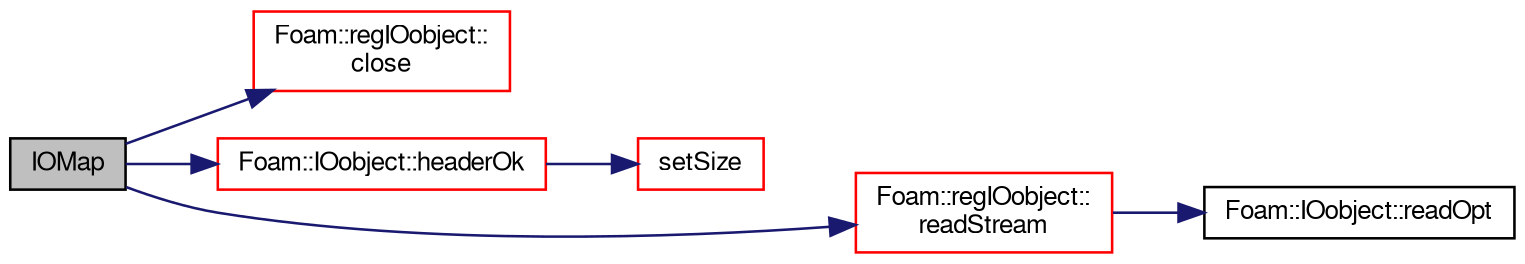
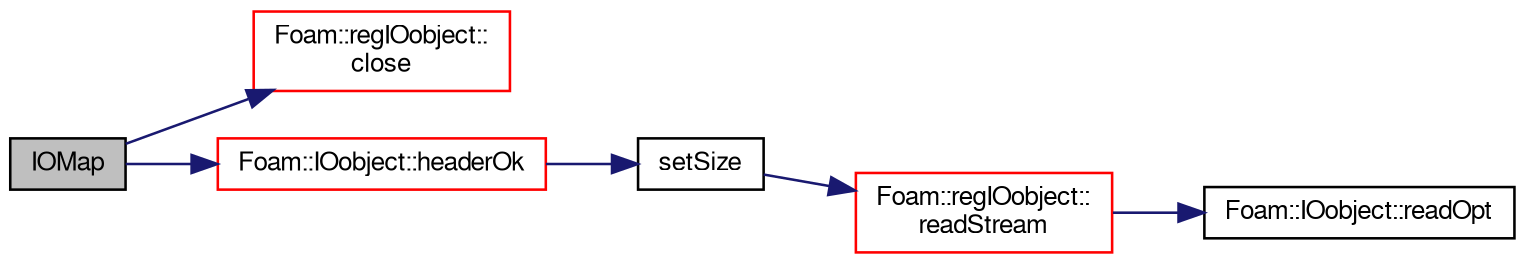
  digraph {
    rankdir=LR
    node [color=black fontname=FreeSans fontsize=10 shape=record]
    edge [color=midnightblue fontname=FreeSans fontsize=10 labelfontname=FreeSans labelfontsize=10 style=solid]
    n1 [fillcolor=grey75 fontcolor=black height=0.2 label=IOMap style=filled width=0.4]
    n2 [color=red height=0.2 label="Foam::regIOobject::\lclose" width=0.4]
    n3 [color=red height=0.2 label="Foam::IOobject::headerOk" width=0.4]
    n4 [color=red height=0.2 label="Foam::regIOobject::\lreadStream" width=0.4]
-   n5 [color=red height=0.2 label=setSize width=0.4]
+   n5 [height=0.2 label=setSize width=0.4]
    n6 [height=0.2 label="Foam::IOobject::readOpt" width=0.4]
    n1 -> n2
    n1 -> n3
-   n1 -> n4
+   n5 -> n4
    n3 -> n5
    n4 -> n6
  }
